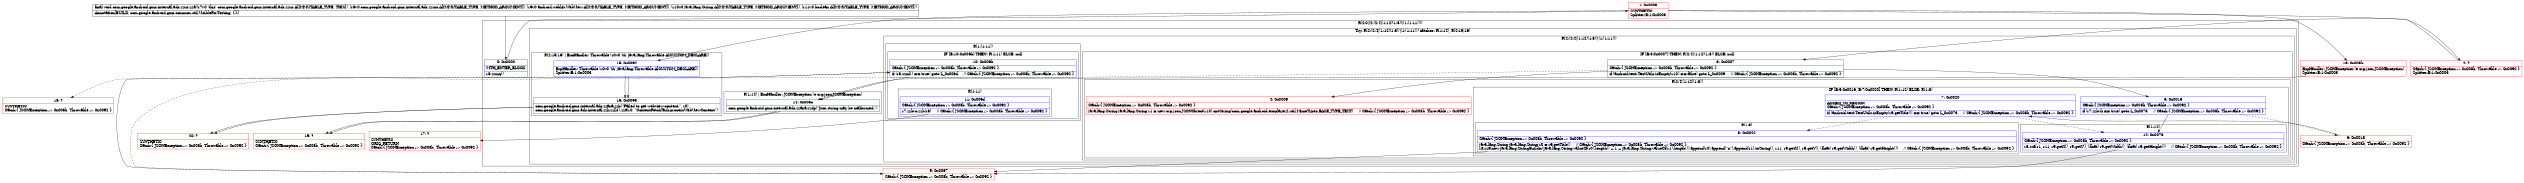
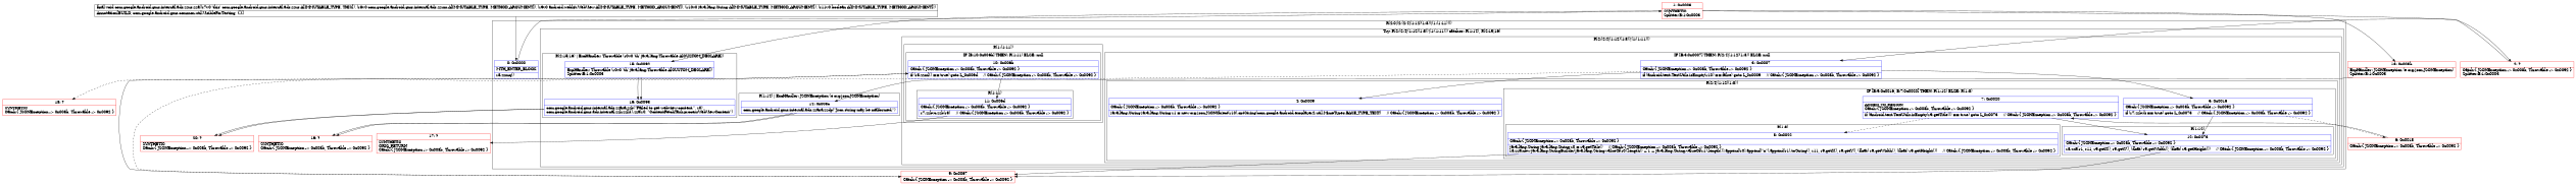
  digraph {
    fontname="DejaVu Serif"
    node [color=blue fontname="DejaVu Serif" shape=record]
    edge [fontname="DejaVu Serif"]
    n1 [label="{12\:\ 0x0073|Catch:\{ JSONException \-\> 0x008b, Throwable \-\> 0x0092 \}\l|r8.zza(r1, r11, r9.getX(), r9.getY(), (float) r9.getWidth(), (float) r9.getHeight())     \/\/ Catch:\{ JSONException \-\> 0x008b, Throwable \-\> 0x0092 \}\l}"]
    n2 [label="{8\:\ 0x0022|Catch:\{ JSONException \-\> 0x008b, Throwable \-\> 0x0092 \}\l|java.lang.String java.lang.String r0 = r9.getTitle()     \/\/ Catch:\{ JSONException \-\> 0x008b, Throwable \-\> 0x0092 \}\lr8.zza(new java.lang.StringBuilder(java.lang.String.valueOf(r0).length() + 1 + java.lang.String.valueOf(r1).length()).append(r0).append(\"n\").append(r1).toString(), r11, r9.getX(), r9.getY(), (float) r9.getWidth(), (float) r9.getHeight())     \/\/ Catch:\{ JSONException \-\> 0x008b, Throwable \-\> 0x0092 \}\l}"]
    n3 [label="{5\:\ 0x0016|Catch:\{ JSONException \-\> 0x008b, Throwable \-\> 0x0092 \}\l|if (r7.zzbvk == true) goto L_0x0073     \/\/ Catch:\{ JSONException \-\> 0x008b, Throwable \-\> 0x0092 \}\l}"]
    n4 [label="{7\:\ 0x0020|ADDED_TO_REGION\lCatch:\{ JSONException \-\> 0x008b, Throwable \-\> 0x0092 \}\l|if (android.text.TextUtils.isEmpty(r9.getTitle()) == true) goto L_0x0073     \/\/ Catch:\{ JSONException \-\> 0x008b, Throwable \-\> 0x0092 \}\l}"]
-   n5 [color=red label="{4\:\ 0x0009|Catch:\{ JSONException \-\> 0x008b, Throwable \-\> 0x0092 \}\l|java.lang.String java.lang.String r1 = new org.json.JSONObject(r10).optString(com.google.android.exoplayer2.util.MimeTypes.BASE_TYPE_TEXT)     \/\/ Catch:\{ JSONException \-\> 0x008b, Throwable \-\> 0x0092 \}\l}"]
+   n5 [label="{4\:\ 0x0009|Catch:\{ JSONException \-\> 0x008b, Throwable \-\> 0x0092 \}\l|java.lang.String java.lang.String r1 = new org.json.JSONObject(r10).optString(com.google.android.exoplayer2.util.MimeTypes.BASE_TYPE_TEXT)     \/\/ Catch:\{ JSONException \-\> 0x008b, Throwable \-\> 0x0092 \}\l}"]
    n6 [label="{3\:\ 0x0007|Catch:\{ JSONException \-\> 0x008b, Throwable \-\> 0x0092 \}\l|if (android.text.TextUtils.isEmpty(r10) == false) goto L_0x0009     \/\/ Catch:\{ JSONException \-\> 0x008b, Throwable \-\> 0x0092 \}\l}"]
    n7 [label="{11\:\ 0x006d|Catch:\{ JSONException \-\> 0x008b, Throwable \-\> 0x0092 \}\l|r7.zzbvc.zzb(r8)     \/\/ Catch:\{ JSONException \-\> 0x008b, Throwable \-\> 0x0092 \}\l}"]
    n8 [label="{10\:\ 0x006b|Catch:\{ JSONException \-\> 0x008b, Throwable \-\> 0x0092 \}\l|if (r8.zzml() == true) goto L_0x006d     \/\/ Catch:\{ JSONException \-\> 0x008b, Throwable \-\> 0x0092 \}\l}"]
    n9 [label="{14\:\ 0x008c|com.google.android.gms.internal.ads.zzaxa.zzdp(\"Json string may be malformed.\")\l}"]
    n10 [label="{15\:\ 0x0092|ExcHandler: Throwable (r0v0 'th' java.lang.Throwable A[CUSTOM_DECLARE])\lSplitter:B:1:0x0003\l}"]
    n11 [label="{16\:\ 0x0093|com.google.android.gms.internal.ads.zzaxa.zzb(\"Failed to get webview content.\", r0)\lcom.google.android.gms.ads.internal.zzk.zzlk().zza(r0, \"ContentFetchTask.processWebViewContent\")\l}"]
    n12 [label="{0\:\ 0x0000|MTH_ENTER_BLOCK\l|r8.zzmq()\l}"]
    n13 [color=red label="{9\:\ 0x0067|Catch:\{ JSONException \-\> 0x008b, Throwable \-\> 0x0092 \}\l}"]
    n14 [color=red label="{6\:\ 0x0018|Catch:\{ JSONException \-\> 0x008b, Throwable \-\> 0x0092 \}\l}"]
    n15 [color=red label="{17\:\ ?|SYNTHETIC\lORIG_RETURN\lCatch:\{ JSONException \-\> 0x008b, Throwable \-\> 0x0092 \}\l}"]
    n16 [color=red label="{18\:\ ?|SYNTHETIC\lCatch:\{ JSONException \-\> 0x008b, Throwable \-\> 0x0092 \}\l}"]
    n17 [color=red label="{19\:\ ?|SYNTHETIC\lCatch:\{ JSONException \-\> 0x008b, Throwable \-\> 0x0092 \}\l}"]
    n18 [color=red label="{20\:\ ?|SYNTHETIC\lCatch:\{ JSONException \-\> 0x008b, Throwable \-\> 0x0092 \}\l}"]
    n19 [color=red label="{1\:\ 0x0003|SYNTHETIC\lSplitter:B:1:0x0003\l}"]
    n20 [color=red label="{2\:\ ?|Catch:\{ JSONException \-\> 0x008b, Throwable \-\> 0x0092 \}\lSplitter:B:1:0x0003\l}"]
    n21 [color=red label="{13\:\ 0x008b|ExcHandler: JSONException (e org.json.JSONException)\lSplitter:B:1:0x0003\l}"]
    n22 [label="{final void com.google.android.gms.internal.ads.zzus.zza((r7v0 'this' com.google.android.gms.internal.ads.zzus A[IMMUTABLE_TYPE, THIS]), (r8v0 com.google.android.gms.internal.ads.zzum A[IMMUTABLE_TYPE, METHOD_ARGUMENT]), (r9v0 android.webkit.WebView A[IMMUTABLE_TYPE, METHOD_ARGUMENT]), (r10v0 java.lang.String A[IMMUTABLE_TYPE, METHOD_ARGUMENT]), (r11v0 boolean A[IMMUTABLE_TYPE, METHOD_ARGUMENT]))  | Annotation[BUILD, com.google.android.gms.common.util.VisibleForTesting, \{\}]\l}" color=""]
    subgraph cluster_1 {
      label="R(2:0|(2:(2:4|(1:12)(1:8))|(1:(1:11))))"
      n12
      subgraph cluster_2 {
        label="Try: R(2:(2:4|(1:12)(1:8))|(1:(1:11))) catches: R(1:14), R(2:15|16)"
        subgraph cluster_3 {
          label="R(2:(2:4|(1:12)(1:8))|(1:(1:11)))"
          subgraph cluster_4 {
            label="IF [B:3:0x0007] THEN: R(2:4|(1:12)(1:8)) ELSE: null"
            n6
            subgraph cluster_5 {
              label="R(2:4|(1:12)(1:8))"
              n5
              subgraph cluster_6 {
                label="IF [B:5:0x0016, B:7:0x0020] THEN: R(1:12) ELSE: R(1:8)"
                n3
                n4
                subgraph cluster_7 {
                  label="R(1:12)"
                  n1
                }
                subgraph cluster_8 {
                  label="R(1:8)"
                  n2
                }
              }
            }
          }
          subgraph cluster_9 {
            label="R(1:(1:11))"
            subgraph cluster_10 {
              label="IF [B:10:0x006b] THEN: R(1:11) ELSE: null"
              n8
              subgraph cluster_11 {
                label="R(1:11)"
                n7
              }
            }
          }
        }
        subgraph cluster_12 {
          label="R(1:14) | ExcHandler: JSONException (e org.json.JSONException)\l"
          n9
        }
        subgraph cluster_13 {
          label="R(2:15|16) | ExcHandler: Throwable (r0v0 'th' java.lang.Throwable A[CUSTOM_DECLARE])\l"
          n10
          n11
        }
      }
    }
    subgraph cluster_14 {
      label="R(1:14) | ExcHandler: JSONException (e org.json.JSONException)\l"
    }
    subgraph cluster_15 {
      label="R(2:15|16) | ExcHandler: Throwable (r0v0 'th' java.lang.Throwable A[CUSTOM_DECLARE])\l"
    }
    n1 -> n13
    n2 -> n13
    n3 -> n1
    n3 -> n14 [style=dashed]
-   n4 -> n1 [style=dashed]
+   n4 -> n1
    n4 -> n2 [style=dashed]
    n6 -> n3
    n6 -> n5
    n6 -> n13 [style=dashed]
    n7 -> n15
-   n8 -> n9
+   n8 -> n7
    n8 -> n16 [style=dashed]
    n9 -> n17
    n9 -> n17
    n10 -> n11
    n10 -> n11
    n11 -> n18
    n11 -> n18
    n12 -> n19
    n13 -> n8
    n14 -> n4
    n19 -> n10
    n19 -> n20
    n19 -> n21
    n20 -> n6
    n21 -> n9
    n22 -> n12
  }
